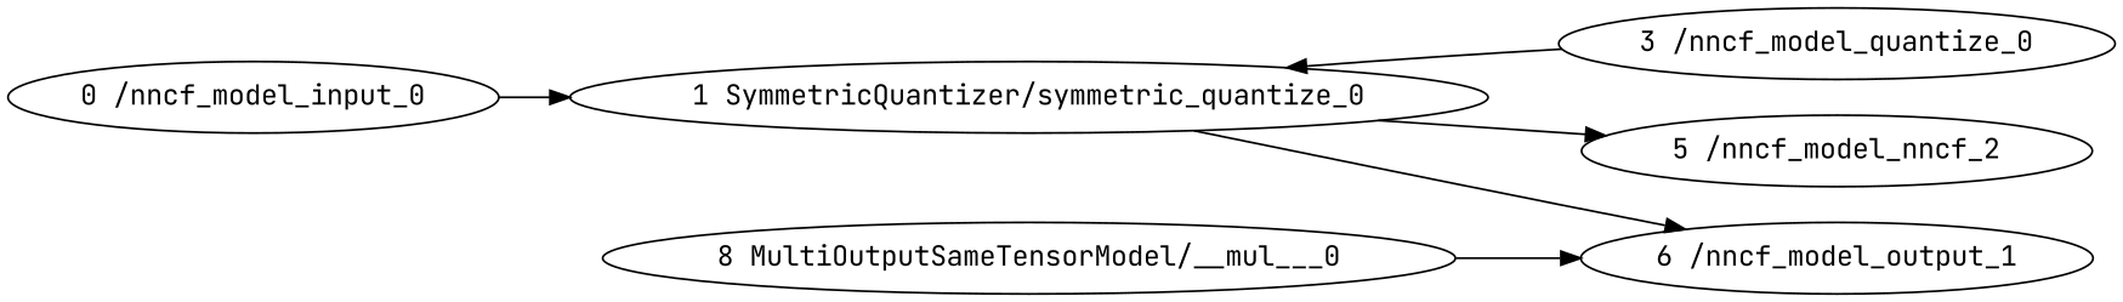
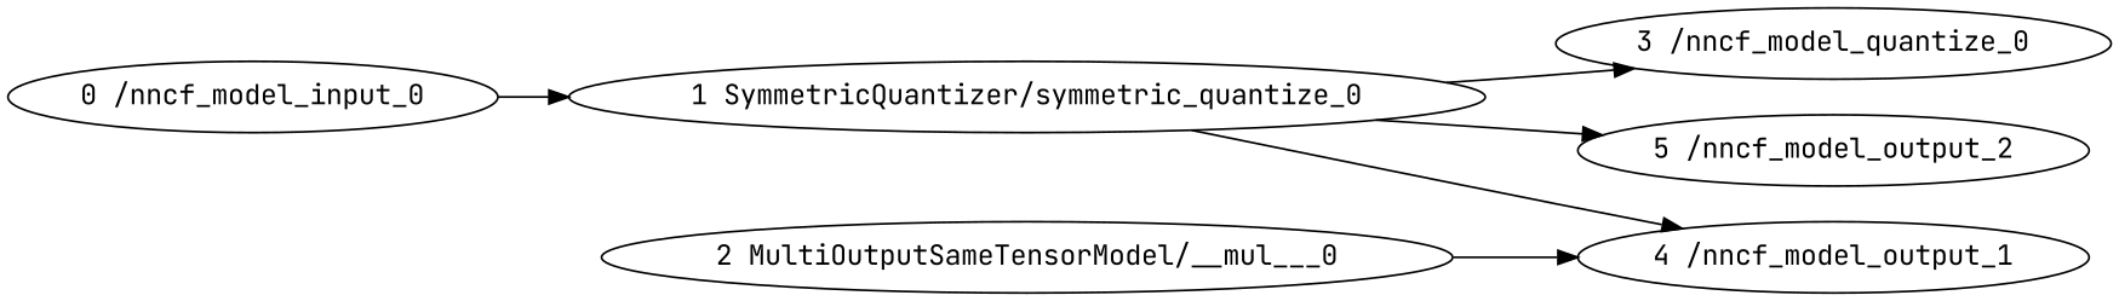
  strict digraph {
    fontname="JetBrains Mono"
    rankdir=LR
    node [fontname="JetBrains Mono" type=nncf_model_output]
    edge [fontname="JetBrains Mono"]
    "0 /nncf_model_input_0" [type=nncf_model_input]
    "1 SymmetricQuantizer/symmetric_quantize_0" [type=symmetric_quantize]
    n3 [label="3 /nncf_model_quantize_0"]
-   "5 /nncf_model_output_2" [label="5 /nncf_model_nncf_2"]
-   "4 /nncf_model_output_1" [label="6 /nncf_model_output_1"]
-   "2 MultiOutputSameTensorModel/__mul___0" [type=__mul__ label="8 MultiOutputSameTensorModel/__mul___0"]
+   "5 /nncf_model_output_2"
+   "4 /nncf_model_output_1"
+   "2 MultiOutputSameTensorModel/__mul___0" [type=__mul__]
    "0 /nncf_model_input_0" -> "1 SymmetricQuantizer/symmetric_quantize_0"
-   n3 -> "1 SymmetricQuantizer/symmetric_quantize_0"
+   "1 SymmetricQuantizer/symmetric_quantize_0" -> n3
    "1 SymmetricQuantizer/symmetric_quantize_0" -> "5 /nncf_model_output_2"
    "1 SymmetricQuantizer/symmetric_quantize_0" -> "4 /nncf_model_output_1"
    "2 MultiOutputSameTensorModel/__mul___0" -> "4 /nncf_model_output_1"
  }
